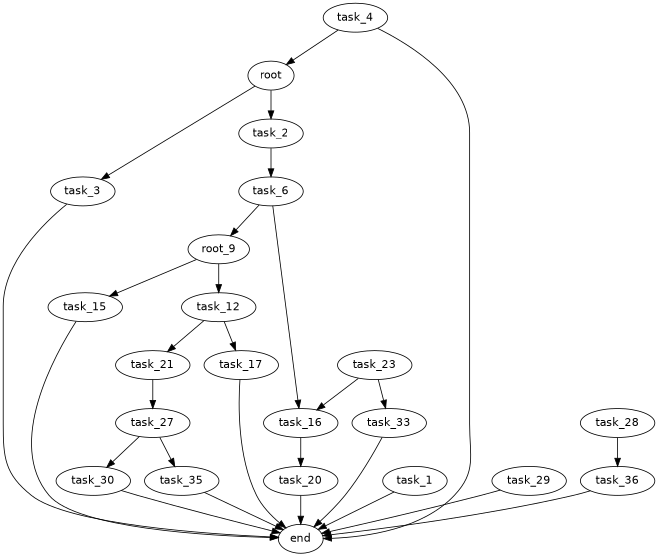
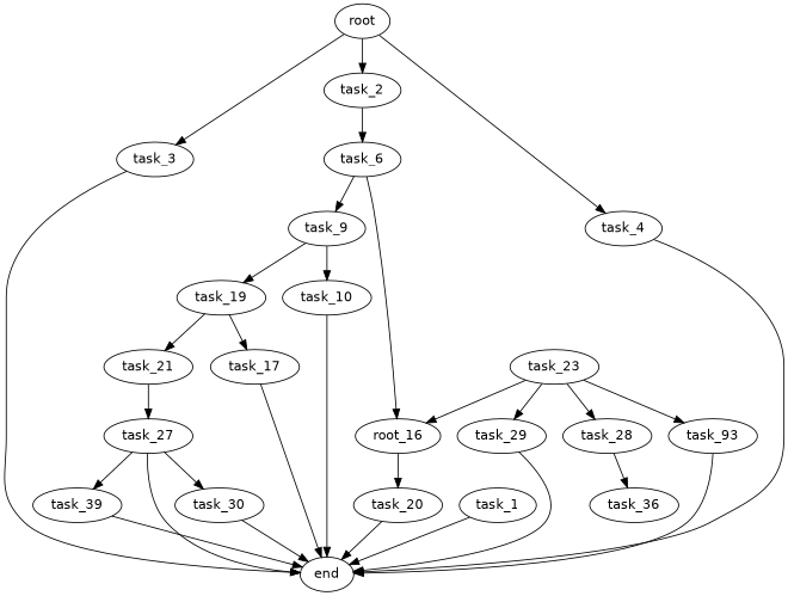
  digraph {
    fontname="DejaVu Sans"
    node [fontname="DejaVu Sans"]
    edge [fontname="DejaVu Sans"]
    root
    task_2
    task_3
    task_4
    task_1
    end
    task_6
-   task_9 [label=root_9]
-   task_16
-   task_12
-   task_15
+   task_9
+   task_16 [label=root_16]
+   task_12 [label=task_19]
+   task_15 [label=task_10]
    task_20
    task_17
    task_21
    task_27
    task_23
    task_28
    task_29
-   task_33
+   task_33 [label=task_93]
    n20 [label=task_30]
-   task_35
+   task_35 [label=task_39]
    task_36
    root -> task_2
    root -> task_3
-   task_4 -> root
+   root -> task_4
    task_2 -> task_6
    task_3 -> end
    task_4 -> end
    task_1 -> end
    task_6 -> task_9
    task_6 -> task_16
    task_9 -> task_12
    task_9 -> task_15
    task_16 -> task_20
    task_12 -> task_17
    task_12 -> task_21
    task_15 -> end
    task_20 -> end
    task_17 -> end
    task_21 -> task_27
    task_27 -> n20
    task_27 -> task_35
    task_23 -> task_16
+   task_23 -> task_28
+   task_23 -> task_29
    task_23 -> task_33
    task_28 -> task_36
    task_29 -> end
    task_33 -> end
    n20 -> end
    task_35 -> end
-   task_36 -> end
+   task_27 -> end
  }
